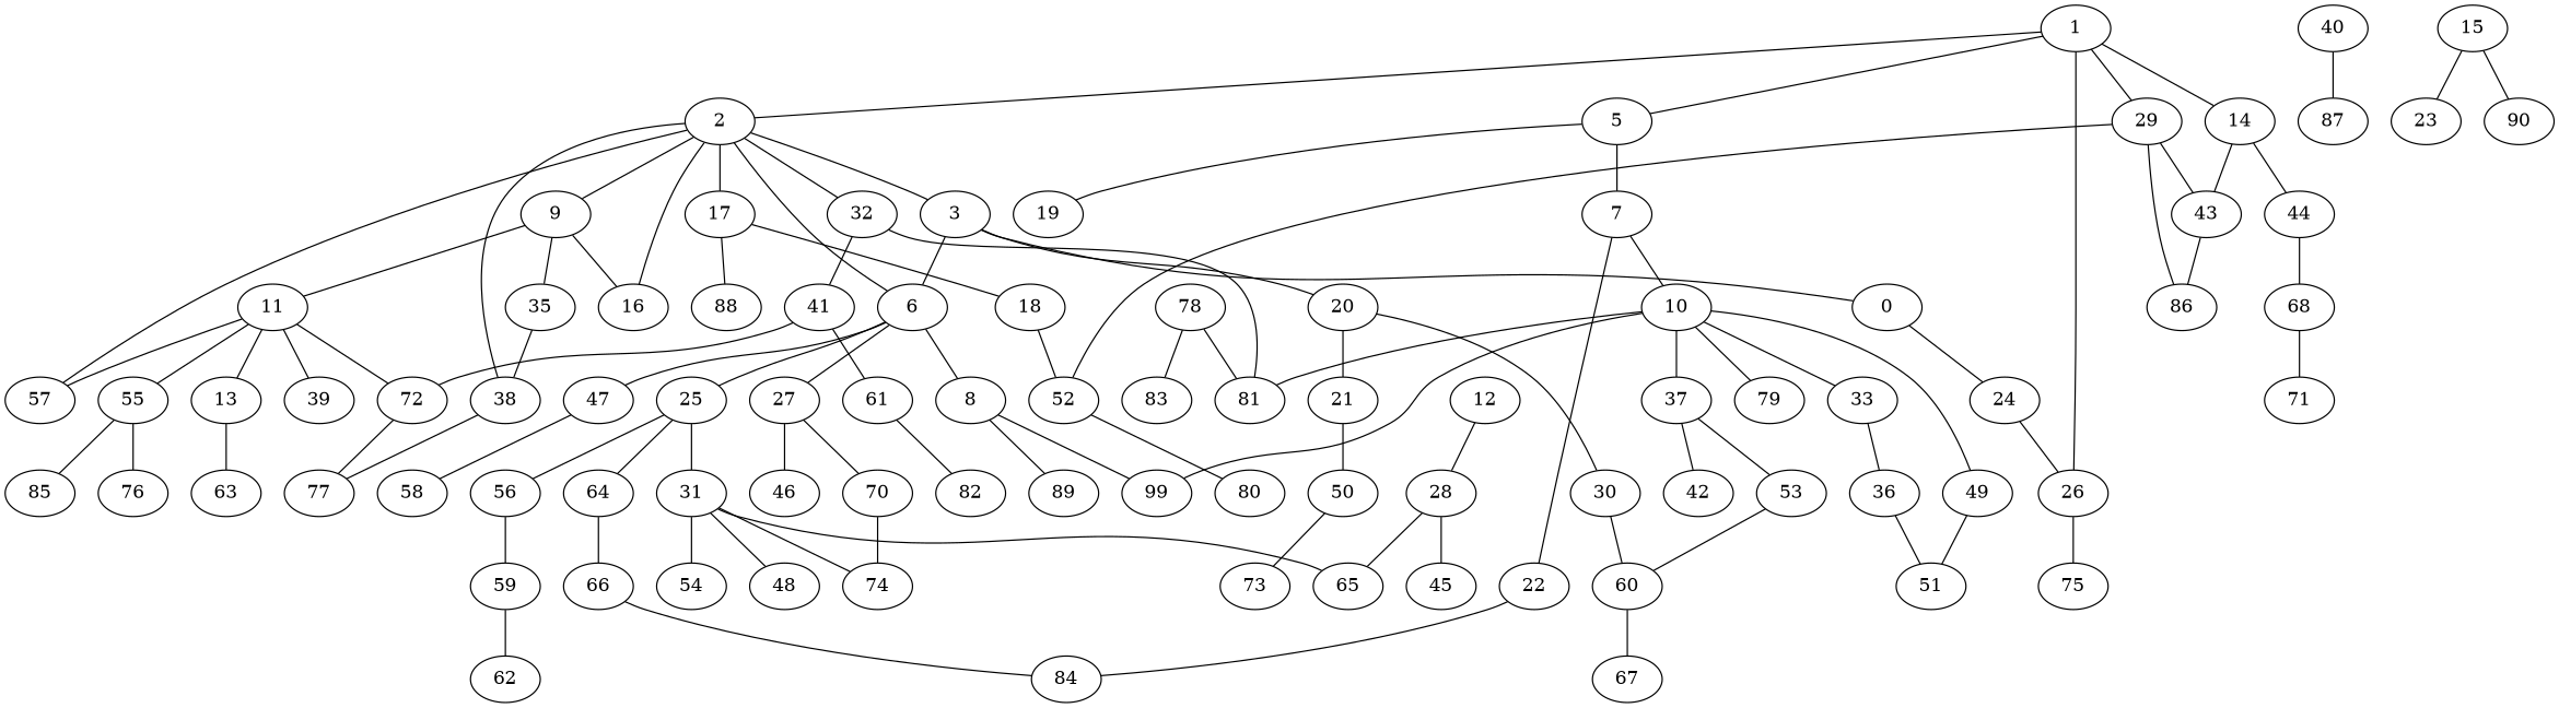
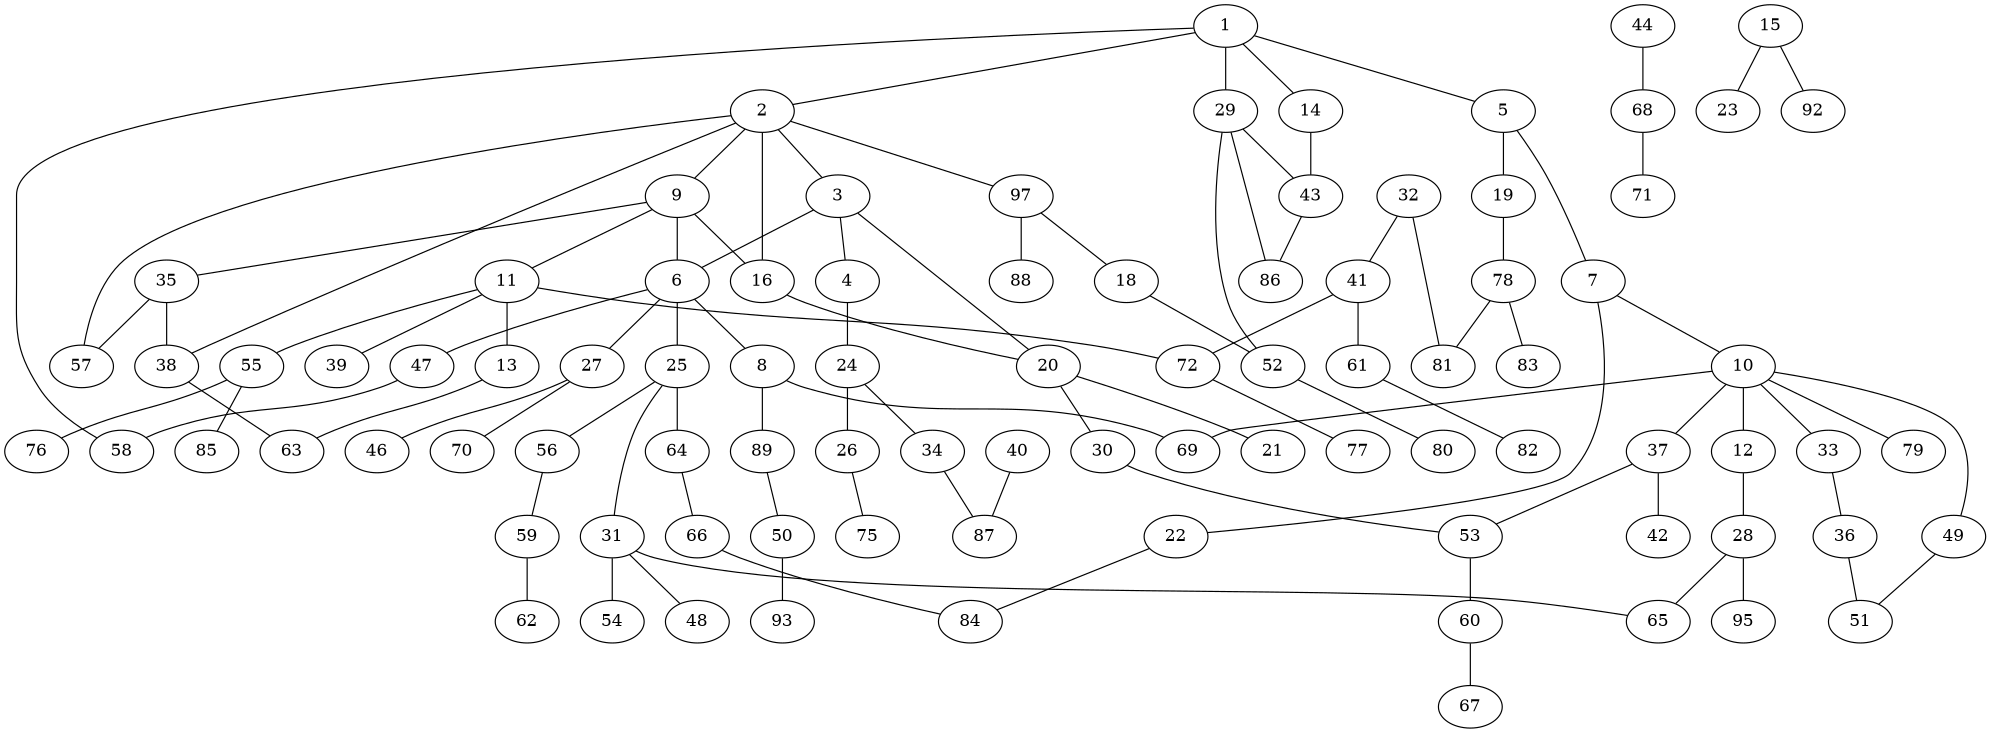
  graph {
    1
    2
    5
    14
    29
    58
    3
    6
    9
-   17
+   17 [label=97]
    32
    38
    57
    16
    7
    19
    43
    44
    52
    86
-   4 [label=0]
+   4
    20
    8
    25
    27
    47
-   69 [label=99]
+   69
    89
    11
    35
    18
    88
    41
    81
    77
    10
    22
    78
    68
    80
    40
    87
    24
    21
    30
    31
    56
    64
    46
    70
    13
    39
    55
    72
    61
    26
+   34
    50
    53
    75
    12
    33
    37
    49
    79
    15
    23
-   90
+   90 [label=92]
    84
    83
    65
    48
    54
-   74
    59
    66
    28
    36
    42
    51
    63
    76
    85
-   45
+   45 [label=95]
    60
    71
-   73
+   73 [label=93]
    62
    67
    82
    1 -- 2
    1 -- 5
    1 -- 14
    1 -- 29
-   1 -- 26
+   1 -- 58
    2 -- 3
-   2 -- 6
+   9 -- 6
    2 -- 9
    2 -- 17
-   2 -- 32
    2 -- 38
    2 -- 57
    2 -- 16
    5 -- 7
    5 -- 19
    14 -- 43
-   14 -- 44
    29 -- 43
    29 -- 52
    29 -- 86
    3 -- 6
    3 -- 4
    3 -- 20
    6 -- 8
    6 -- 25
    6 -- 27
    6 -- 47
    9 -- 16
    9 -- 11
    9 -- 35
    17 -- 18
    17 -- 88
    32 -- 41
    32 -- 81
-   38 -- 77
+   38 -- 63
+   16 -- 20
    7 -- 10
    7 -- 22
+   19 -- 78
    43 -- 86
    44 -- 68
    52 -- 80
    4 -- 24
    20 -- 21
    20 -- 30
    8 -- 69
    8 -- 89
    25 -- 31
    25 -- 56
    25 -- 64
    27 -- 46
    27 -- 70
    47 -- 58
    11 -- 13
    11 -- 39
    11 -- 55
    11 -- 72
    35 -- 38
-   11 -- 57
+   35 -- 57
    18 -- 52
    41 -- 72
    41 -- 61
    10 -- 69
-   10 -- 81
+   10 -- 12
    10 -- 33
    10 -- 37
    10 -- 49
    10 -- 79
    22 -- 84
    78 -- 81
    78 -- 83
    68 -- 71
    40 -- 87
    24 -- 26
-   21 -- 50
-   30 -- 60
+   24 -- 34
+   89 -- 50
+   30 -- 53
    31 -- 65
    31 -- 48
    31 -- 54
-   31 -- 74
    56 -- 59
    64 -- 66
-   70 -- 74
    13 -- 63
    55 -- 76
    55 -- 85
    72 -- 77
    61 -- 82
    26 -- 75
+   34 -- 87
    50 -- 73
    53 -- 60
    12 -- 28
    33 -- 36
    37 -- 53
    37 -- 42
    49 -- 51
    15 -- 23
    15 -- 90
    59 -- 62
    66 -- 84
    28 -- 65
    28 -- 45
    36 -- 51
    60 -- 67
  }
